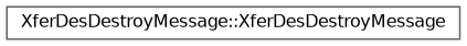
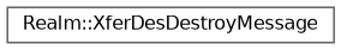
  digraph {
    rankdir=LR
-   n1 [color=grey40 fillcolor=white fontname=Helvetica fontsize=10 height=0.2 label="XferDesDestroyMessage::XferDesDestroyMessage" shape=box style=filled width=0.4]
+   n1 [color=grey40 fillcolor=white fontname=Helvetica fontsize=10 height=0.2 label="Realm::XferDesDestroyMessage" shape=box style=filled width=0.4]
  }
